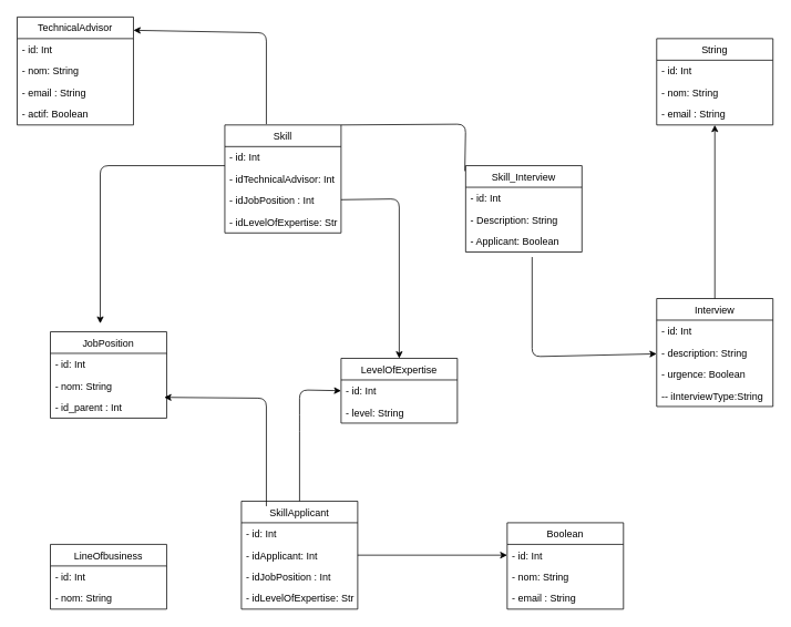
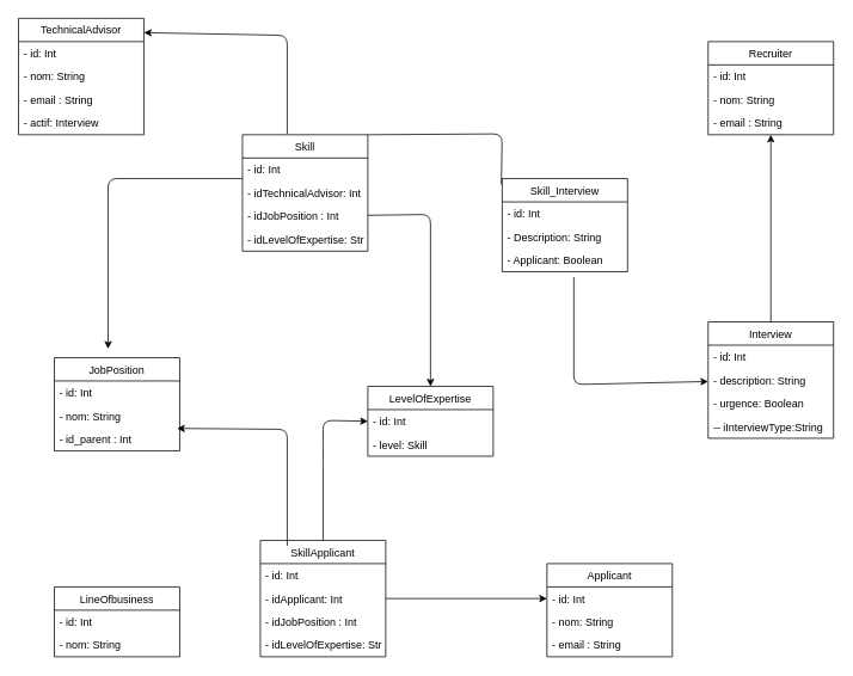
  <mxCell id="0" />
  <mxCell id="1" parent="0" />
  <mxCell id="2" style="edgeStyle=none;html=1;" parent="1" source="3" target="11" edge="1"><mxGeometry relative="1" as="geometry"><mxPoint x="670" y="149" as="targetPoint" /></mxGeometry></mxCell>
  <mxCell id="3" value="Interview" style="swimlane;fontStyle=0;childLayout=stackLayout;horizontal=1;startSize=26;fillColor=none;horizontalStack=0;resizeParent=1;resizeParentMax=0;resizeLast=0;collapsible=1;marginBottom=0;" parent="1" vertex="1"><mxGeometry x="790" y="359" width="140" height="130" as="geometry"><mxRectangle x="610" y="490" width="90" height="30" as="alternateBounds" /></mxGeometry></mxCell>
  <mxCell id="4" value="- id: Int" style="text;strokeColor=none;fillColor=none;align=left;verticalAlign=top;spacingLeft=4;spacingRight=4;overflow=hidden;rotatable=0;points=[[0,0.5],[1,0.5]];portConstraint=eastwest;" parent="3" vertex="1"><mxGeometry y="26" width="140" height="26" as="geometry" /></mxCell>
  <mxCell id="5" value="- description: String" style="text;strokeColor=none;fillColor=none;align=left;verticalAlign=top;spacingLeft=4;spacingRight=4;overflow=hidden;rotatable=0;points=[[0,0.5],[1,0.5]];portConstraint=eastwest;" parent="3" vertex="1"><mxGeometry y="52" width="140" height="26" as="geometry" /></mxCell>
  <mxCell id="6" value="- urgence: Boolean" style="text;strokeColor=none;fillColor=none;align=left;verticalAlign=top;spacingLeft=4;spacingRight=4;overflow=hidden;rotatable=0;points=[[0,0.5],[1,0.5]];portConstraint=eastwest;" parent="3" vertex="1"><mxGeometry y="78" width="140" height="26" as="geometry" /></mxCell>
  <mxCell id="7" value="-- iInterviewType:String" style="text;strokeColor=none;fillColor=none;align=left;verticalAlign=top;spacingLeft=4;spacingRight=4;overflow=hidden;rotatable=0;points=[[0,0.5],[1,0.5]];portConstraint=eastwest;" parent="3" vertex="1"><mxGeometry y="104" width="140" height="26" as="geometry" /></mxCell>
- <mxCell id="8" value="String" style="swimlane;fontStyle=0;childLayout=stackLayout;horizontal=1;startSize=26;fillColor=none;horizontalStack=0;resizeParent=1;resizeParentMax=0;resizeLast=0;collapsible=1;marginBottom=0;" parent="1" vertex="1"><mxGeometry x="790" y="46" width="140" height="104" as="geometry" /></mxCell>
+ <mxCell id="8" value="Recruiter" style="swimlane;fontStyle=0;childLayout=stackLayout;horizontal=1;startSize=26;fillColor=none;horizontalStack=0;resizeParent=1;resizeParentMax=0;resizeLast=0;collapsible=1;marginBottom=0;" parent="1" vertex="1"><mxGeometry x="790" y="46" width="140" height="104" as="geometry" /></mxCell>
  <mxCell id="9" value="- id: Int" style="text;strokeColor=none;fillColor=none;align=left;verticalAlign=top;spacingLeft=4;spacingRight=4;overflow=hidden;rotatable=0;points=[[0,0.5],[1,0.5]];portConstraint=eastwest;" parent="8" vertex="1"><mxGeometry y="26" width="140" height="26" as="geometry" /></mxCell>
  <mxCell id="10" value="- nom: String" style="text;strokeColor=none;fillColor=none;align=left;verticalAlign=top;spacingLeft=4;spacingRight=4;overflow=hidden;rotatable=0;points=[[0,0.5],[1,0.5]];portConstraint=eastwest;" parent="8" vertex="1"><mxGeometry y="52" width="140" height="26" as="geometry" /></mxCell>
  <mxCell id="11" value="- email : String" style="text;strokeColor=none;fillColor=none;align=left;verticalAlign=top;spacingLeft=4;spacingRight=4;overflow=hidden;rotatable=0;points=[[0,0.5],[1,0.5]];portConstraint=eastwest;" parent="8" vertex="1"><mxGeometry y="78" width="140" height="26" as="geometry" /></mxCell>
  <mxCell id="12" value="JobPosition" style="swimlane;fontStyle=0;childLayout=stackLayout;horizontal=1;startSize=26;fillColor=none;horizontalStack=0;resizeParent=1;resizeParentMax=0;resizeLast=0;collapsible=1;marginBottom=0;" parent="1" vertex="1"><mxGeometry x="60" y="399" width="140" height="104" as="geometry" /></mxCell>
  <mxCell id="13" value="- id: Int" style="text;strokeColor=none;fillColor=none;align=left;verticalAlign=top;spacingLeft=4;spacingRight=4;overflow=hidden;rotatable=0;points=[[0,0.5],[1,0.5]];portConstraint=eastwest;" parent="12" vertex="1"><mxGeometry y="26" width="140" height="26" as="geometry" /></mxCell>
  <mxCell id="14" value="- nom: String" style="text;strokeColor=none;fillColor=none;align=left;verticalAlign=top;spacingLeft=4;spacingRight=4;overflow=hidden;rotatable=0;points=[[0,0.5],[1,0.5]];portConstraint=eastwest;" parent="12" vertex="1"><mxGeometry y="52" width="140" height="26" as="geometry" /></mxCell>
  <mxCell id="15" value="- id_parent : Int" style="text;strokeColor=none;fillColor=none;align=left;verticalAlign=top;spacingLeft=4;spacingRight=4;overflow=hidden;rotatable=0;points=[[0,0.5],[1,0.5]];portConstraint=eastwest;" parent="12" vertex="1"><mxGeometry y="78" width="140" height="26" as="geometry" /></mxCell>
- <mxCell id="16" value="Boolean" style="swimlane;fontStyle=0;childLayout=stackLayout;horizontal=1;startSize=26;fillColor=none;horizontalStack=0;resizeParent=1;resizeParentMax=0;resizeLast=0;collapsible=1;marginBottom=0;" parent="1" vertex="1"><mxGeometry x="610" y="629" width="140" height="104" as="geometry" /></mxCell>
+ <mxCell id="16" value="Applicant" style="swimlane;fontStyle=0;childLayout=stackLayout;horizontal=1;startSize=26;fillColor=none;horizontalStack=0;resizeParent=1;resizeParentMax=0;resizeLast=0;collapsible=1;marginBottom=0;" parent="1" vertex="1"><mxGeometry x="610" y="629" width="140" height="104" as="geometry" /></mxCell>
  <mxCell id="17" value="- id: Int" style="text;strokeColor=none;fillColor=none;align=left;verticalAlign=top;spacingLeft=4;spacingRight=4;overflow=hidden;rotatable=0;points=[[0,0.5],[1,0.5]];portConstraint=eastwest;" parent="16" vertex="1"><mxGeometry y="26" width="140" height="26" as="geometry" /></mxCell>
  <mxCell id="18" value="- nom: String" style="text;strokeColor=none;fillColor=none;align=left;verticalAlign=top;spacingLeft=4;spacingRight=4;overflow=hidden;rotatable=0;points=[[0,0.5],[1,0.5]];portConstraint=eastwest;" parent="16" vertex="1"><mxGeometry y="52" width="140" height="26" as="geometry" /></mxCell>
  <mxCell id="19" value="- email : String" style="text;strokeColor=none;fillColor=none;align=left;verticalAlign=top;spacingLeft=4;spacingRight=4;overflow=hidden;rotatable=0;points=[[0,0.5],[1,0.5]];portConstraint=eastwest;" parent="16" vertex="1"><mxGeometry y="78" width="140" height="26" as="geometry" /></mxCell>
  <mxCell id="20" value="LineOfbusiness" style="swimlane;fontStyle=0;childLayout=stackLayout;horizontal=1;startSize=26;fillColor=none;horizontalStack=0;resizeParent=1;resizeParentMax=0;resizeLast=0;collapsible=1;marginBottom=0;" parent="1" vertex="1"><mxGeometry x="60" y="655" width="140" height="78" as="geometry" /></mxCell>
  <mxCell id="21" value="- id: Int" style="text;strokeColor=none;fillColor=none;align=left;verticalAlign=top;spacingLeft=4;spacingRight=4;overflow=hidden;rotatable=0;points=[[0,0.5],[1,0.5]];portConstraint=eastwest;" parent="20" vertex="1"><mxGeometry y="26" width="140" height="26" as="geometry" /></mxCell>
  <mxCell id="22" value="- nom: String" style="text;strokeColor=none;fillColor=none;align=left;verticalAlign=top;spacingLeft=4;spacingRight=4;overflow=hidden;rotatable=0;points=[[0,0.5],[1,0.5]];portConstraint=eastwest;" parent="20" vertex="1"><mxGeometry y="52" width="140" height="26" as="geometry" /></mxCell>
  <mxCell id="23" style="edgeStyle=none;html=1;entryX=0;entryY=0.5;entryDx=0;entryDy=0;" parent="1" source="26" target="17" edge="1"><mxGeometry relative="1" as="geometry" /></mxCell>
  <mxCell id="24" style="edgeStyle=none;html=1;entryX=0.979;entryY=0.038;entryDx=0;entryDy=0;entryPerimeter=0;" parent="1" target="15" edge="1"><mxGeometry relative="1" as="geometry"><mxPoint x="320" y="609" as="sourcePoint" /><Array as="points"><mxPoint x="320" y="479" /></Array></mxGeometry></mxCell>
  <mxCell id="25" style="edgeStyle=none;html=1;entryX=0;entryY=0.5;entryDx=0;entryDy=0;" parent="1" source="26" target="43" edge="1"><mxGeometry relative="1" as="geometry"><Array as="points"><mxPoint x="360" y="509" /><mxPoint x="360" y="469" /></Array></mxGeometry></mxCell>
  <mxCell id="26" value="SkillApplicant" style="swimlane;fontStyle=0;childLayout=stackLayout;horizontal=1;startSize=26;fillColor=none;horizontalStack=0;resizeParent=1;resizeParentMax=0;resizeLast=0;collapsible=1;marginBottom=0;" parent="1" vertex="1"><mxGeometry x="290" y="603" width="140" height="130" as="geometry" /></mxCell>
  <mxCell id="27" value="- id: Int" style="text;strokeColor=none;fillColor=none;align=left;verticalAlign=top;spacingLeft=4;spacingRight=4;overflow=hidden;rotatable=0;points=[[0,0.5],[1,0.5]];portConstraint=eastwest;" parent="26" vertex="1"><mxGeometry y="26" width="140" height="26" as="geometry" /></mxCell>
  <mxCell id="28" value="- idApplicant: Int" style="text;strokeColor=none;fillColor=none;align=left;verticalAlign=top;spacingLeft=4;spacingRight=4;overflow=hidden;rotatable=0;points=[[0,0.5],[1,0.5]];portConstraint=eastwest;" parent="26" vertex="1"><mxGeometry y="52" width="140" height="26" as="geometry" /></mxCell>
  <mxCell id="29" value="- idJobPosition : Int" style="text;strokeColor=none;fillColor=none;align=left;verticalAlign=top;spacingLeft=4;spacingRight=4;overflow=hidden;rotatable=0;points=[[0,0.5],[1,0.5]];portConstraint=eastwest;" parent="26" vertex="1"><mxGeometry y="78" width="140" height="26" as="geometry" /></mxCell>
  <mxCell id="30" value="- idLevelOfExpertise: String" style="text;strokeColor=none;fillColor=none;align=left;verticalAlign=top;spacingLeft=4;spacingRight=4;overflow=hidden;rotatable=0;points=[[0,0.5],[1,0.5]];portConstraint=eastwest;" parent="26" vertex="1"><mxGeometry y="104" width="140" height="26" as="geometry" /></mxCell>
  <mxCell id="31" style="edgeStyle=none;html=1;" parent="1" source="35" target="42" edge="1"><mxGeometry relative="1" as="geometry"><Array as="points"><mxPoint x="480" y="239" /></Array></mxGeometry></mxCell>
  <mxCell id="32" value="Skill" style="swimlane;fontStyle=0;childLayout=stackLayout;horizontal=1;startSize=26;fillColor=none;horizontalStack=0;resizeParent=1;resizeParentMax=0;resizeLast=0;collapsible=1;marginBottom=0;" parent="1" vertex="1"><mxGeometry x="270" y="150" width="140" height="130" as="geometry" /></mxCell>
  <mxCell id="33" value="- id: Int" style="text;strokeColor=none;fillColor=none;align=left;verticalAlign=top;spacingLeft=4;spacingRight=4;overflow=hidden;rotatable=0;points=[[0,0.5],[1,0.5]];portConstraint=eastwest;" parent="32" vertex="1"><mxGeometry y="26" width="140" height="26" as="geometry" /></mxCell>
  <mxCell id="34" value="- idTechnicalAdvisor: Int" style="text;strokeColor=none;fillColor=none;align=left;verticalAlign=top;spacingLeft=4;spacingRight=4;overflow=hidden;rotatable=0;points=[[0,0.5],[1,0.5]];portConstraint=eastwest;" parent="32" vertex="1"><mxGeometry y="52" width="140" height="26" as="geometry" /></mxCell>
  <mxCell id="35" value="- idJobPosition : Int" style="text;strokeColor=none;fillColor=none;align=left;verticalAlign=top;spacingLeft=4;spacingRight=4;overflow=hidden;rotatable=0;points=[[0,0.5],[1,0.5]];portConstraint=eastwest;" parent="32" vertex="1"><mxGeometry y="78" width="140" height="26" as="geometry" /></mxCell>
  <mxCell id="36" value="- idLevelOfExpertise: String" style="text;strokeColor=none;fillColor=none;align=left;verticalAlign=top;spacingLeft=4;spacingRight=4;overflow=hidden;rotatable=0;points=[[0,0.5],[1,0.5]];portConstraint=eastwest;" parent="32" vertex="1"><mxGeometry y="104" width="140" height="26" as="geometry" /></mxCell>
  <mxCell id="37" value="TechnicalAdvisor" style="swimlane;fontStyle=0;childLayout=stackLayout;horizontal=1;startSize=26;fillColor=none;horizontalStack=0;resizeParent=1;resizeParentMax=0;resizeLast=0;collapsible=1;marginBottom=0;" parent="1" vertex="1"><mxGeometry x="20" y="20" width="140" height="130" as="geometry" /></mxCell>
  <mxCell id="38" value="- id: Int" style="text;strokeColor=none;fillColor=none;align=left;verticalAlign=top;spacingLeft=4;spacingRight=4;overflow=hidden;rotatable=0;points=[[0,0.5],[1,0.5]];portConstraint=eastwest;" parent="37" vertex="1"><mxGeometry y="26" width="140" height="26" as="geometry" /></mxCell>
  <mxCell id="39" value="- nom: String" style="text;strokeColor=none;fillColor=none;align=left;verticalAlign=top;spacingLeft=4;spacingRight=4;overflow=hidden;rotatable=0;points=[[0,0.5],[1,0.5]];portConstraint=eastwest;" parent="37" vertex="1"><mxGeometry y="52" width="140" height="26" as="geometry" /></mxCell>
  <mxCell id="40" value="- email : String" style="text;strokeColor=none;fillColor=none;align=left;verticalAlign=top;spacingLeft=4;spacingRight=4;overflow=hidden;rotatable=0;points=[[0,0.5],[1,0.5]];portConstraint=eastwest;" parent="37" vertex="1"><mxGeometry y="78" width="140" height="26" as="geometry" /></mxCell>
- <mxCell id="41" value="- actif: Boolean" style="text;strokeColor=none;fillColor=none;align=left;verticalAlign=top;spacingLeft=4;spacingRight=4;overflow=hidden;rotatable=0;points=[[0,0.5],[1,0.5]];portConstraint=eastwest;" parent="37" vertex="1"><mxGeometry y="104" width="140" height="26" as="geometry" /></mxCell>
+ <mxCell id="41" value="- actif: Interview" style="text;strokeColor=none;fillColor=none;align=left;verticalAlign=top;spacingLeft=4;spacingRight=4;overflow=hidden;rotatable=0;points=[[0,0.5],[1,0.5]];portConstraint=eastwest;" parent="37" vertex="1"><mxGeometry y="104" width="140" height="26" as="geometry" /></mxCell>
  <mxCell id="42" value="LevelOfExpertise" style="swimlane;fontStyle=0;childLayout=stackLayout;horizontal=1;startSize=26;fillColor=none;horizontalStack=0;resizeParent=1;resizeParentMax=0;resizeLast=0;collapsible=1;marginBottom=0;" parent="1" vertex="1"><mxGeometry x="410" y="431" width="140" height="78" as="geometry" /></mxCell>
  <mxCell id="43" value="- id: Int" style="text;strokeColor=none;fillColor=none;align=left;verticalAlign=top;spacingLeft=4;spacingRight=4;overflow=hidden;rotatable=0;points=[[0,0.5],[1,0.5]];portConstraint=eastwest;" parent="42" vertex="1"><mxGeometry y="26" width="140" height="26" as="geometry" /></mxCell>
- <mxCell id="44" value="- level: String" style="text;strokeColor=none;fillColor=none;align=left;verticalAlign=top;spacingLeft=4;spacingRight=4;overflow=hidden;rotatable=0;points=[[0,0.5],[1,0.5]];portConstraint=eastwest;" parent="42" vertex="1"><mxGeometry y="52" width="140" height="26" as="geometry" /></mxCell>
+ <mxCell id="44" value="- level: Skill" style="text;strokeColor=none;fillColor=none;align=left;verticalAlign=top;spacingLeft=4;spacingRight=4;overflow=hidden;rotatable=0;points=[[0,0.5],[1,0.5]];portConstraint=eastwest;" parent="42" vertex="1"><mxGeometry y="52" width="140" height="26" as="geometry" /></mxCell>
  <mxCell id="45" style="edgeStyle=none;html=1;entryX=1;entryY=0.123;entryDx=0;entryDy=0;entryPerimeter=0;" parent="1" target="37" edge="1"><mxGeometry relative="1" as="geometry"><mxPoint x="320" y="149" as="sourcePoint" /><Array as="points"><mxPoint x="320" y="39" /></Array></mxGeometry></mxCell>
  <mxCell id="46" style="edgeStyle=none;html=1;" parent="1" edge="1"><mxGeometry relative="1" as="geometry"><mxPoint x="270" y="199" as="sourcePoint" /><mxPoint x="120" y="389" as="targetPoint" /><Array as="points"><mxPoint x="120" y="199" /></Array></mxGeometry></mxCell>
  <mxCell id="47" style="edgeStyle=none;html=1;" parent="1" target="3" edge="1"><mxGeometry relative="1" as="geometry"><mxPoint x="640" y="309" as="sourcePoint" /><Array as="points"><mxPoint x="640" y="429" /></Array></mxGeometry></mxCell>
  <mxCell id="48" style="edgeStyle=none;html=1;entryX=1;entryY=0;entryDx=0;entryDy=0;exitX=-0.007;exitY=0.062;exitDx=0;exitDy=0;exitPerimeter=0;endArrow=none;" parent="1" source="49" target="32" edge="1"><mxGeometry relative="1" as="geometry"><Array as="points"><mxPoint x="560" y="149" /></Array></mxGeometry></mxCell>
  <mxCell id="49" value="Skill_Interview" style="swimlane;fontStyle=0;childLayout=stackLayout;horizontal=1;startSize=26;fillColor=none;horizontalStack=0;resizeParent=1;resizeParentMax=0;resizeLast=0;collapsible=1;marginBottom=0;" parent="1" vertex="1"><mxGeometry x="560" y="199" width="140" height="104" as="geometry"><mxRectangle x="610" y="490" width="90" height="30" as="alternateBounds" /></mxGeometry></mxCell>
  <mxCell id="50" value="- id: Int" style="text;strokeColor=none;fillColor=none;align=left;verticalAlign=top;spacingLeft=4;spacingRight=4;overflow=hidden;rotatable=0;points=[[0,0.5],[1,0.5]];portConstraint=eastwest;" parent="49" vertex="1"><mxGeometry y="26" width="140" height="26" as="geometry" /></mxCell>
  <mxCell id="51" value="- Description: String" style="text;strokeColor=none;fillColor=none;align=left;verticalAlign=top;spacingLeft=4;spacingRight=4;overflow=hidden;rotatable=0;points=[[0,0.5],[1,0.5]];portConstraint=eastwest;" parent="49" vertex="1"><mxGeometry y="52" width="140" height="26" as="geometry" /></mxCell>
  <mxCell id="52" value="- Applicant: Boolean" style="text;strokeColor=none;fillColor=none;align=left;verticalAlign=top;spacingLeft=4;spacingRight=4;overflow=hidden;rotatable=0;points=[[0,0.5],[1,0.5]];portConstraint=eastwest;" parent="49" vertex="1"><mxGeometry y="78" width="140" height="26" as="geometry" /></mxCell>
